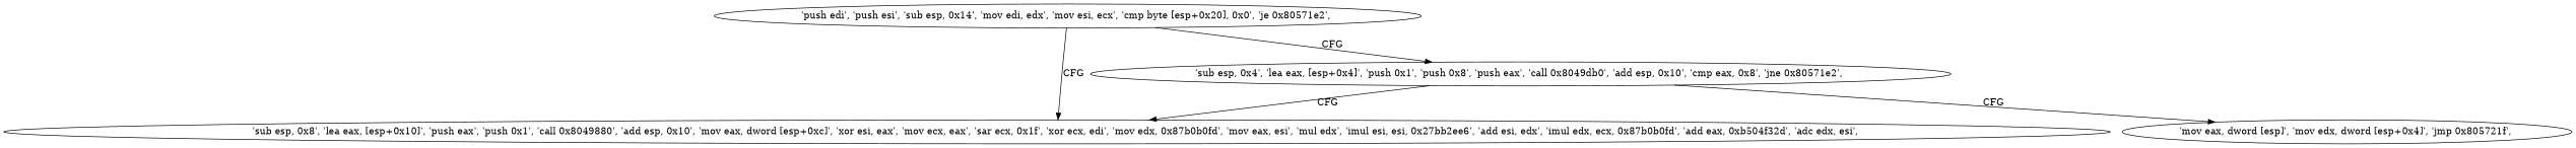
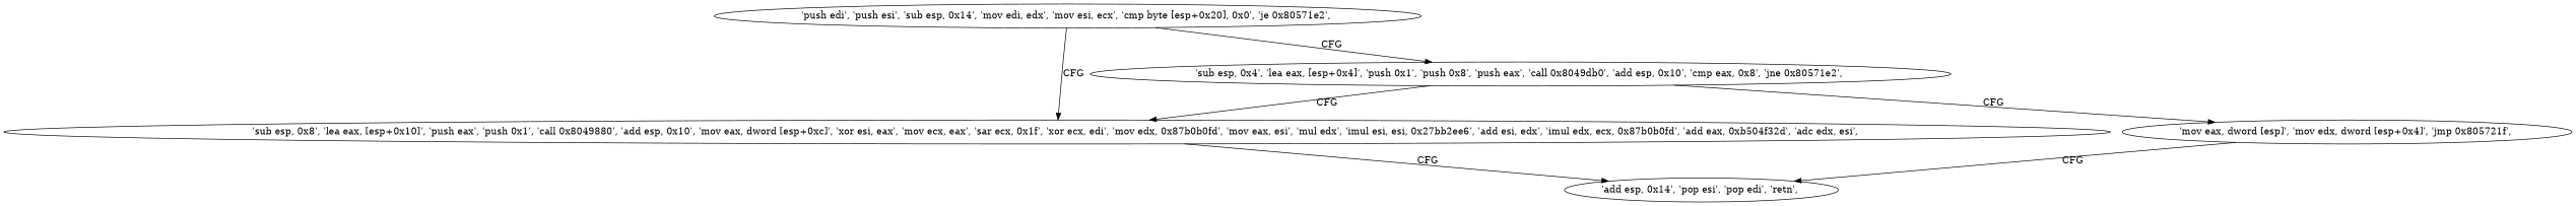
  digraph {
    n1 [label="'push edi', 'push esi', 'sub esp, 0x14', 'mov edi, edx', 'mov esi, ecx', 'cmp byte [esp+0x20], 0x0', 'je 0x80571e2', "]
    n2 [label="'sub esp, 0x8', 'lea eax, [esp+0x10]', 'push eax', 'push 0x1', 'call 0x8049880', 'add esp, 0x10', 'mov eax, dword [esp+0xc]', 'xor esi, eax', 'mov ecx, eax', 'sar ecx, 0x1f', 'xor ecx, edi', 'mov edx, 0x87b0b0fd', 'mov eax, esi', 'mul edx', 'imul esi, esi, 0x27bb2ee6', 'add esi, edx', 'imul edx, ecx, 0x87b0b0fd', 'add eax, 0xb504f32d', 'adc edx, esi', "]
    n3 [label="'sub esp, 0x4', 'lea eax, [esp+0x4]', 'push 0x1', 'push 0x8', 'push eax', 'call 0x8049db0', 'add esp, 0x10', 'cmp eax, 0x8', 'jne 0x80571e2', "]
+   n4 [label="'add esp, 0x14', 'pop esi', 'pop edi', 'retn', "]
    n5 [label="'mov eax, dword [esp]', 'mov edx, dword [esp+0x4]', 'jmp 0x805721f', "]
    n1 -> n2 [label=CFG]
    n1 -> n3 [label=CFG]
+   n2 -> n4 [label=CFG]
    n3 -> n2 [label=CFG]
    n3 -> n5 [label=CFG]
+   n5 -> n4 [label=CFG]
  }
